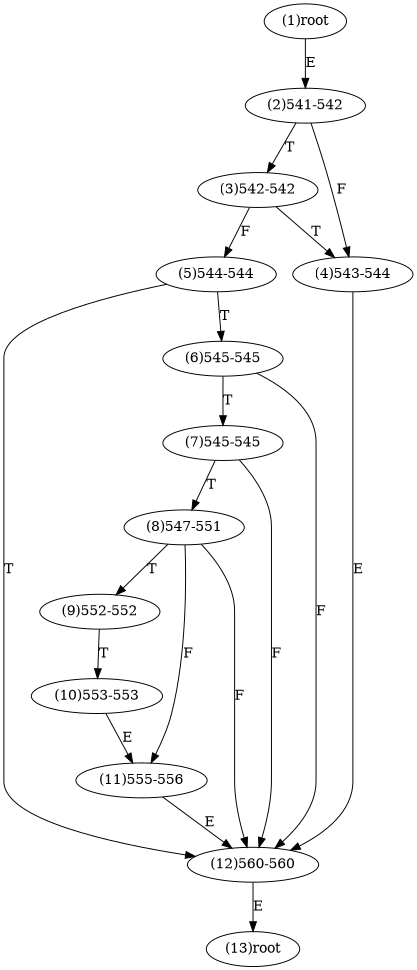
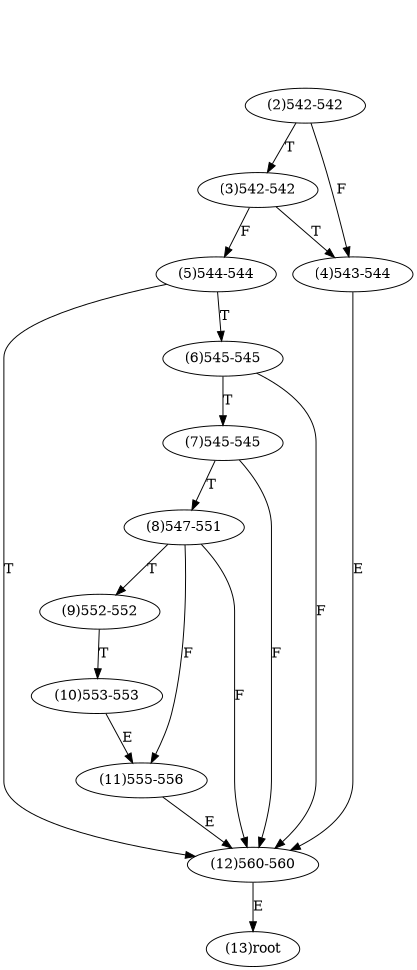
  digraph {
-   n1 [label="(1)root"]
-   n2 [label="(2)541-542"]
+   n2 [label="(2)542-542"]
    n3 [label="(3)542-542"]
    n4 [label="(4)543-544"]
    n5 [label="(5)544-544"]
    n6 [label="(12)560-560"]
    n7 [label="(6)545-545"]
    n8 [label="(13)root"]
    n9 [label="(7)545-545"]
    n10 [label="(8)547-551"]
    n11 [label="(9)552-552"]
    n12 [label="(11)555-556"]
    n13 [label="(10)553-553"]
-   n1 -> n2 [label=E]
    n2 -> n3 [label=T]
    n2 -> n4 [label=F]
    n3 -> n4 [label=T]
    n3 -> n5 [label=F]
    n4 -> n6 [label=E]
    n5 -> n6 [label=T]
    n5 -> n7 [label=T]
    n6 -> n8 [label=E]
    n7 -> n6 [label=F]
    n7 -> n9 [label=T]
    n9 -> n6 [label=F]
    n9 -> n10 [label=T]
    n10 -> n6 [label=F]
    n10 -> n11 [label=T]
    n10 -> n12 [label=F]
    n11 -> n13 [label=T]
    n12 -> n6 [label=E]
    n13 -> n12 [label=E]
  }
